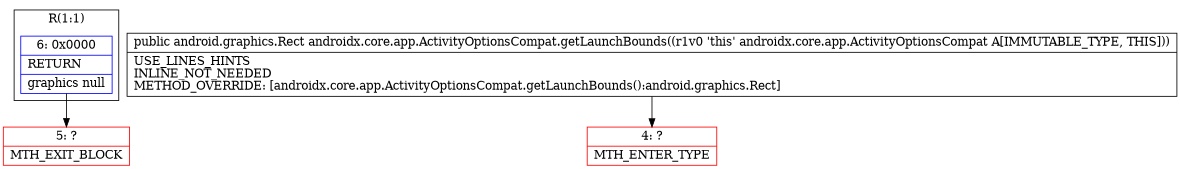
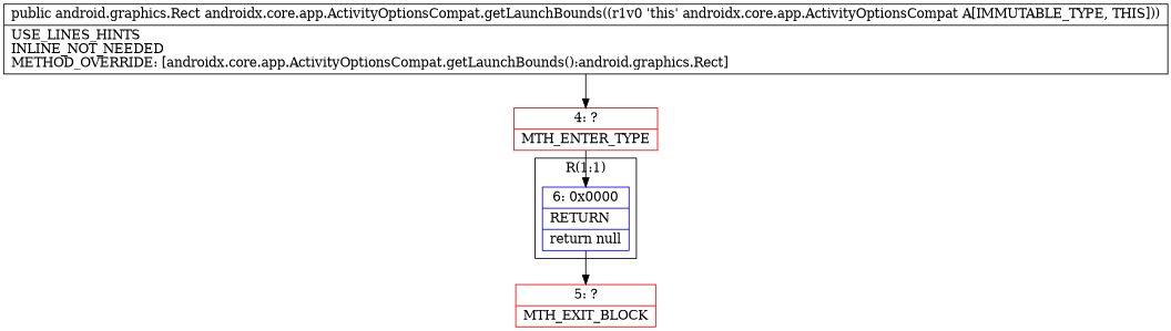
  digraph {
    node [color=red shape=record]
-   n1 [color=blue label="{6\:\ 0x0000|RETURN\l|graphics null\l}"]
+   n1 [color=blue label="{6\:\ 0x0000|RETURN\l|return null\l}"]
    n2 [label="{5\:\ ?|MTH_EXIT_BLOCK\l}"]
    n3 [label="{4\:\ ?|MTH_ENTER_TYPE\l}"]
    n4 [label="{public android.graphics.Rect androidx.core.app.ActivityOptionsCompat.getLaunchBounds((r1v0 'this' androidx.core.app.ActivityOptionsCompat A[IMMUTABLE_TYPE, THIS]))  | USE_LINES_HINTS\lINLINE_NOT_NEEDED\lMETHOD_OVERRIDE: [androidx.core.app.ActivityOptionsCompat.getLaunchBounds():android.graphics.Rect]\l}" color=""]
    subgraph cluster_1 {
      label="R(1:1)"
      n1
    }
    n1 -> n2
+   n3 -> n1
    n4 -> n3
  }
